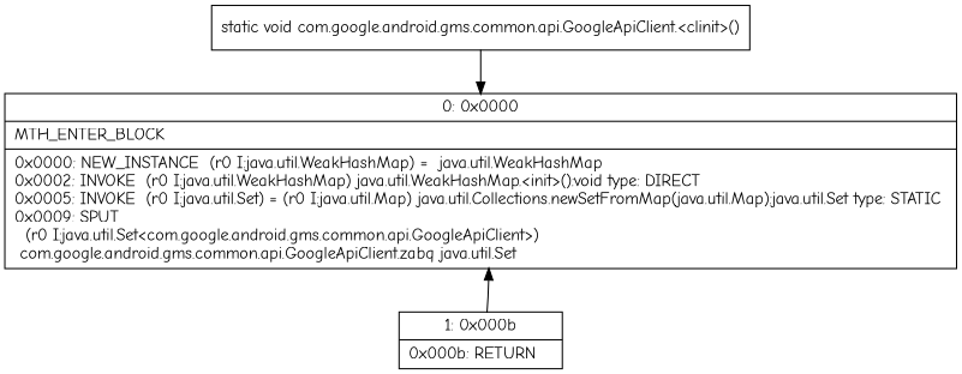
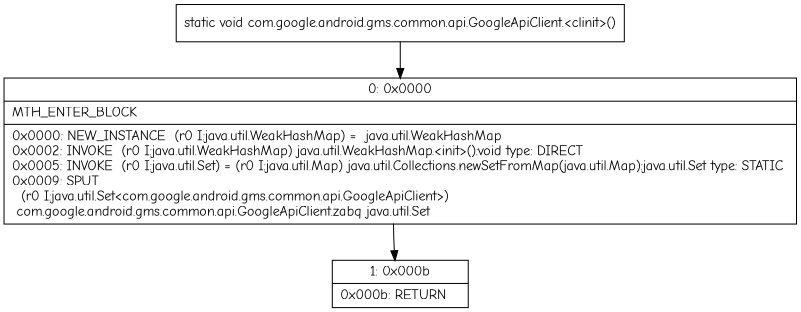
  digraph {
    fontname="Comic Neue"
    node [shape=record fontname="Comic Neue"]
    edge [fontname="Comic Neue"]
    n1 [label="{0\:\ 0x0000|MTH_ENTER_BLOCK\l|0x0000: NEW_INSTANCE  (r0 I:java.util.WeakHashMap) =  java.util.WeakHashMap \l0x0002: INVOKE  (r0 I:java.util.WeakHashMap) java.util.WeakHashMap.\<init\>():void type: DIRECT \l0x0005: INVOKE  (r0 I:java.util.Set) = (r0 I:java.util.Map) java.util.Collections.newSetFromMap(java.util.Map):java.util.Set type: STATIC \l0x0009: SPUT  \l  (r0 I:java.util.Set\<com.google.android.gms.common.api.GoogleApiClient\>)\l com.google.android.gms.common.api.GoogleApiClient.zabq java.util.Set \l}"]
    n2 [label="{1\:\ 0x000b|0x000b: RETURN   \l}"]
    n3 [label="{static void com.google.android.gms.common.api.GoogleApiClient.\<clinit\>() }"]
-   n2 -> n1
+   n1 -> n2
    n3 -> n1
  }
